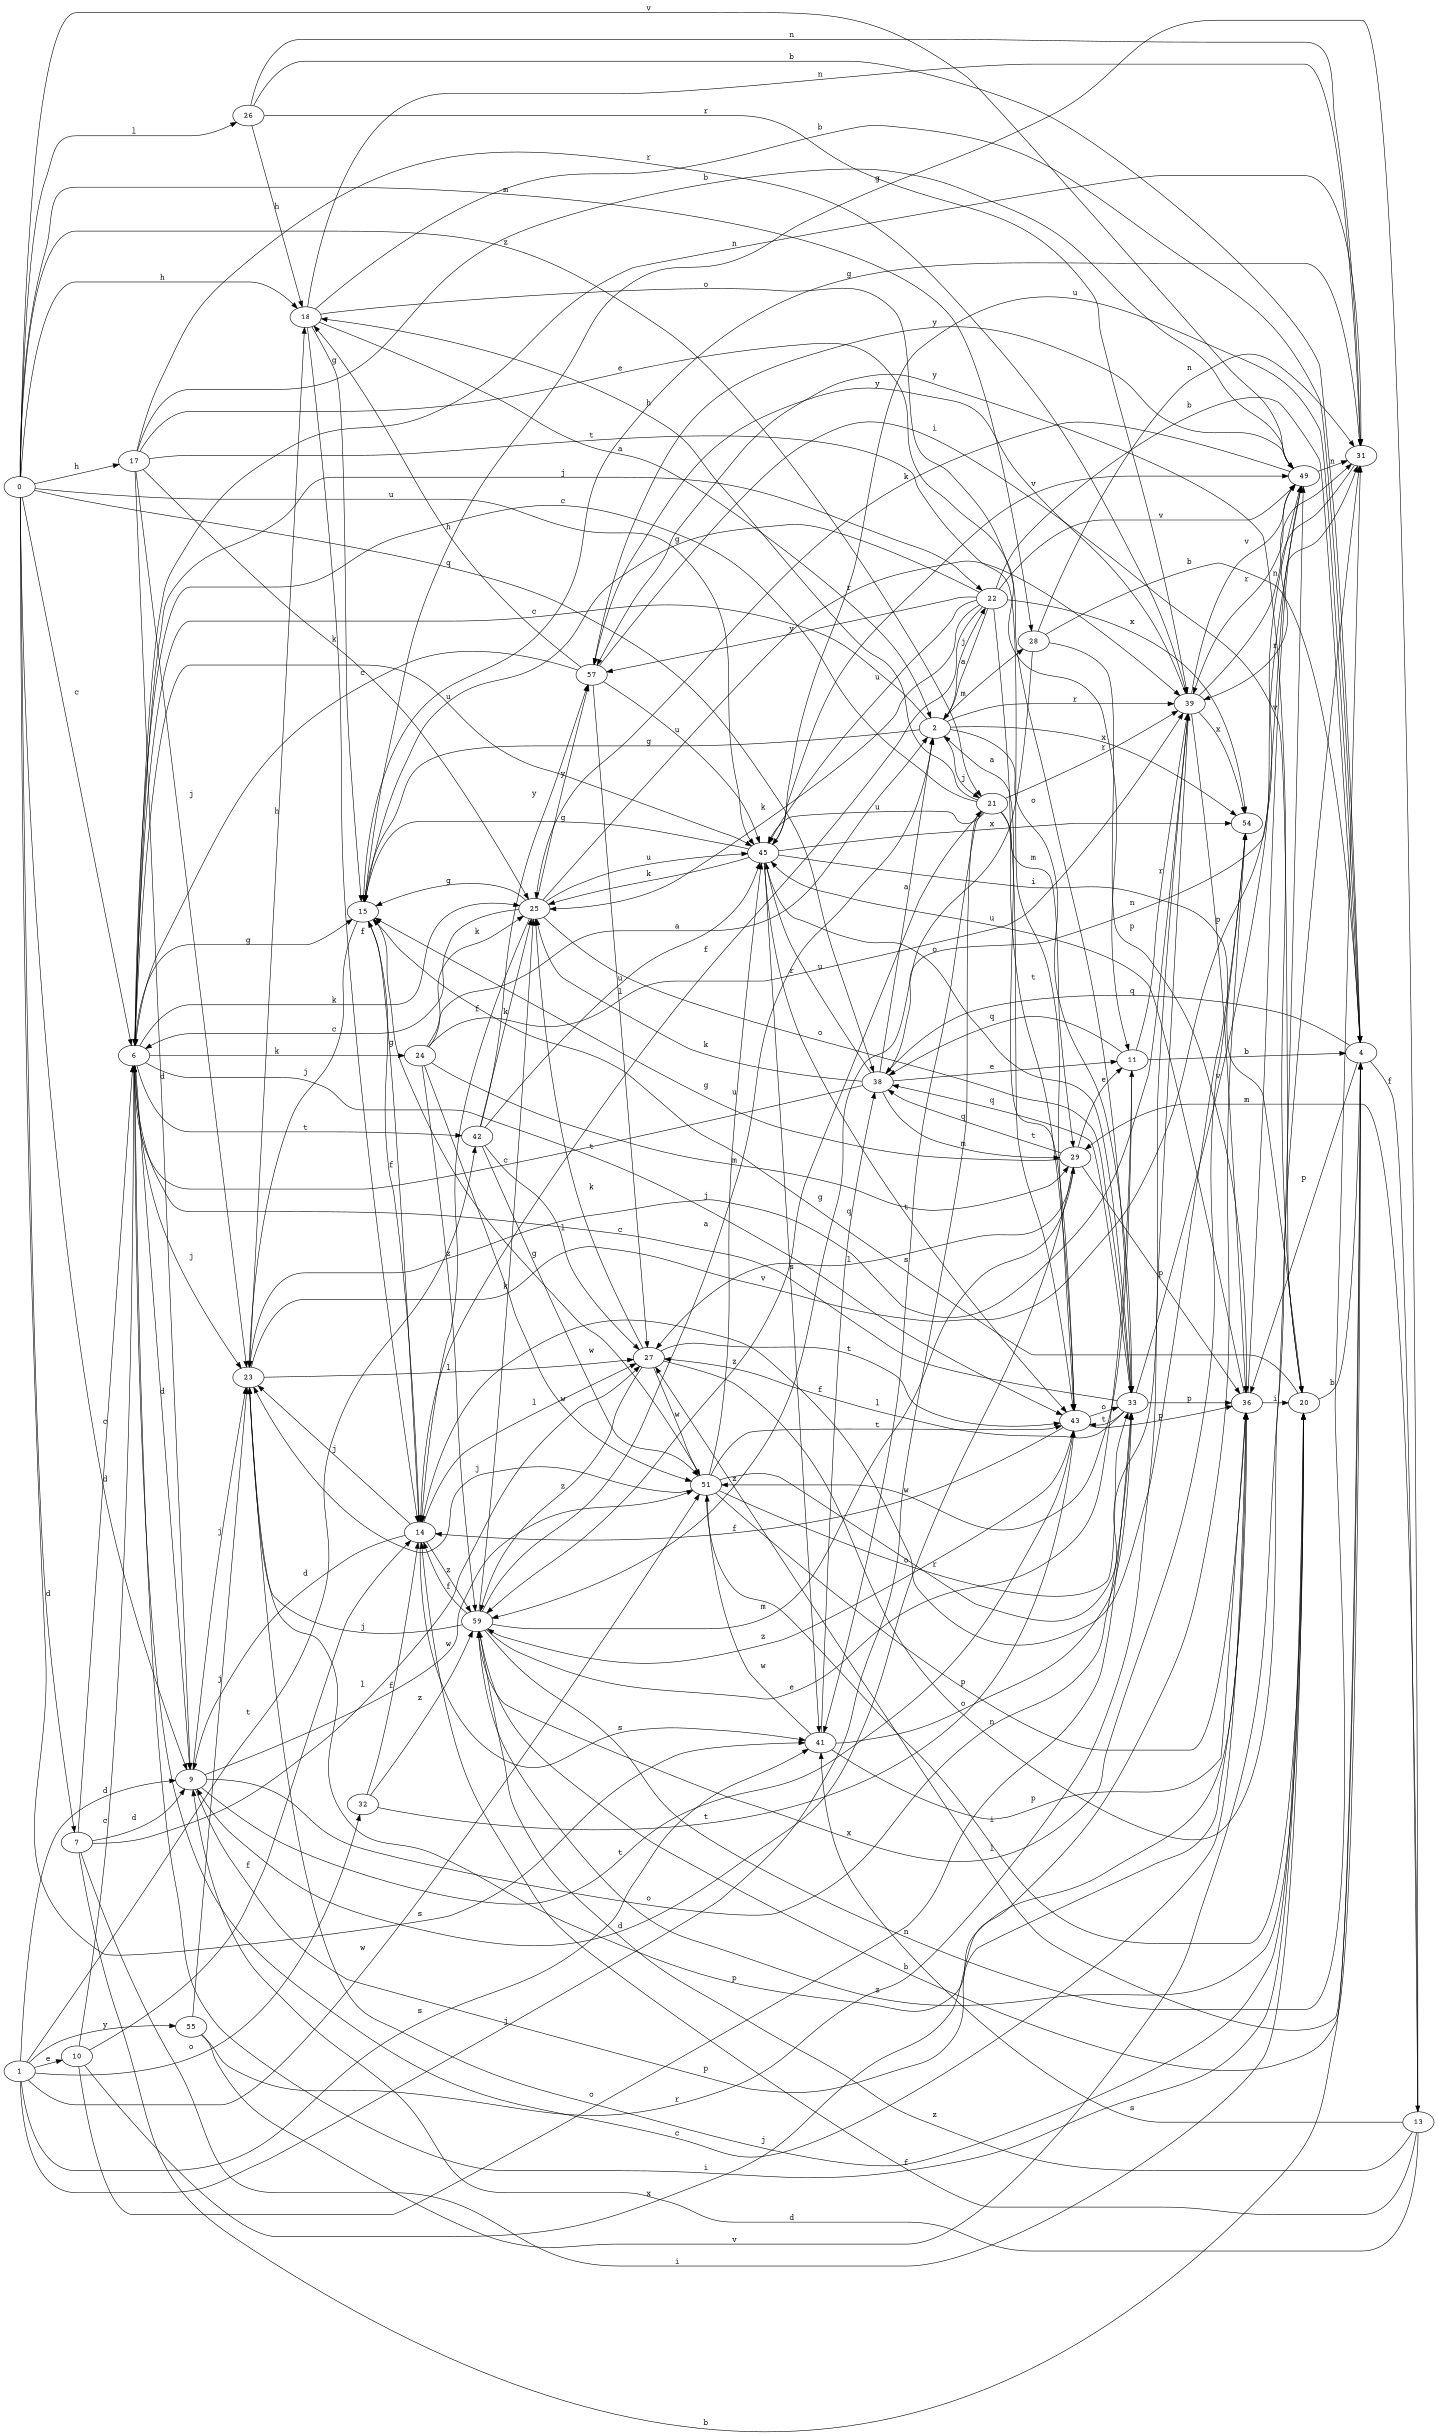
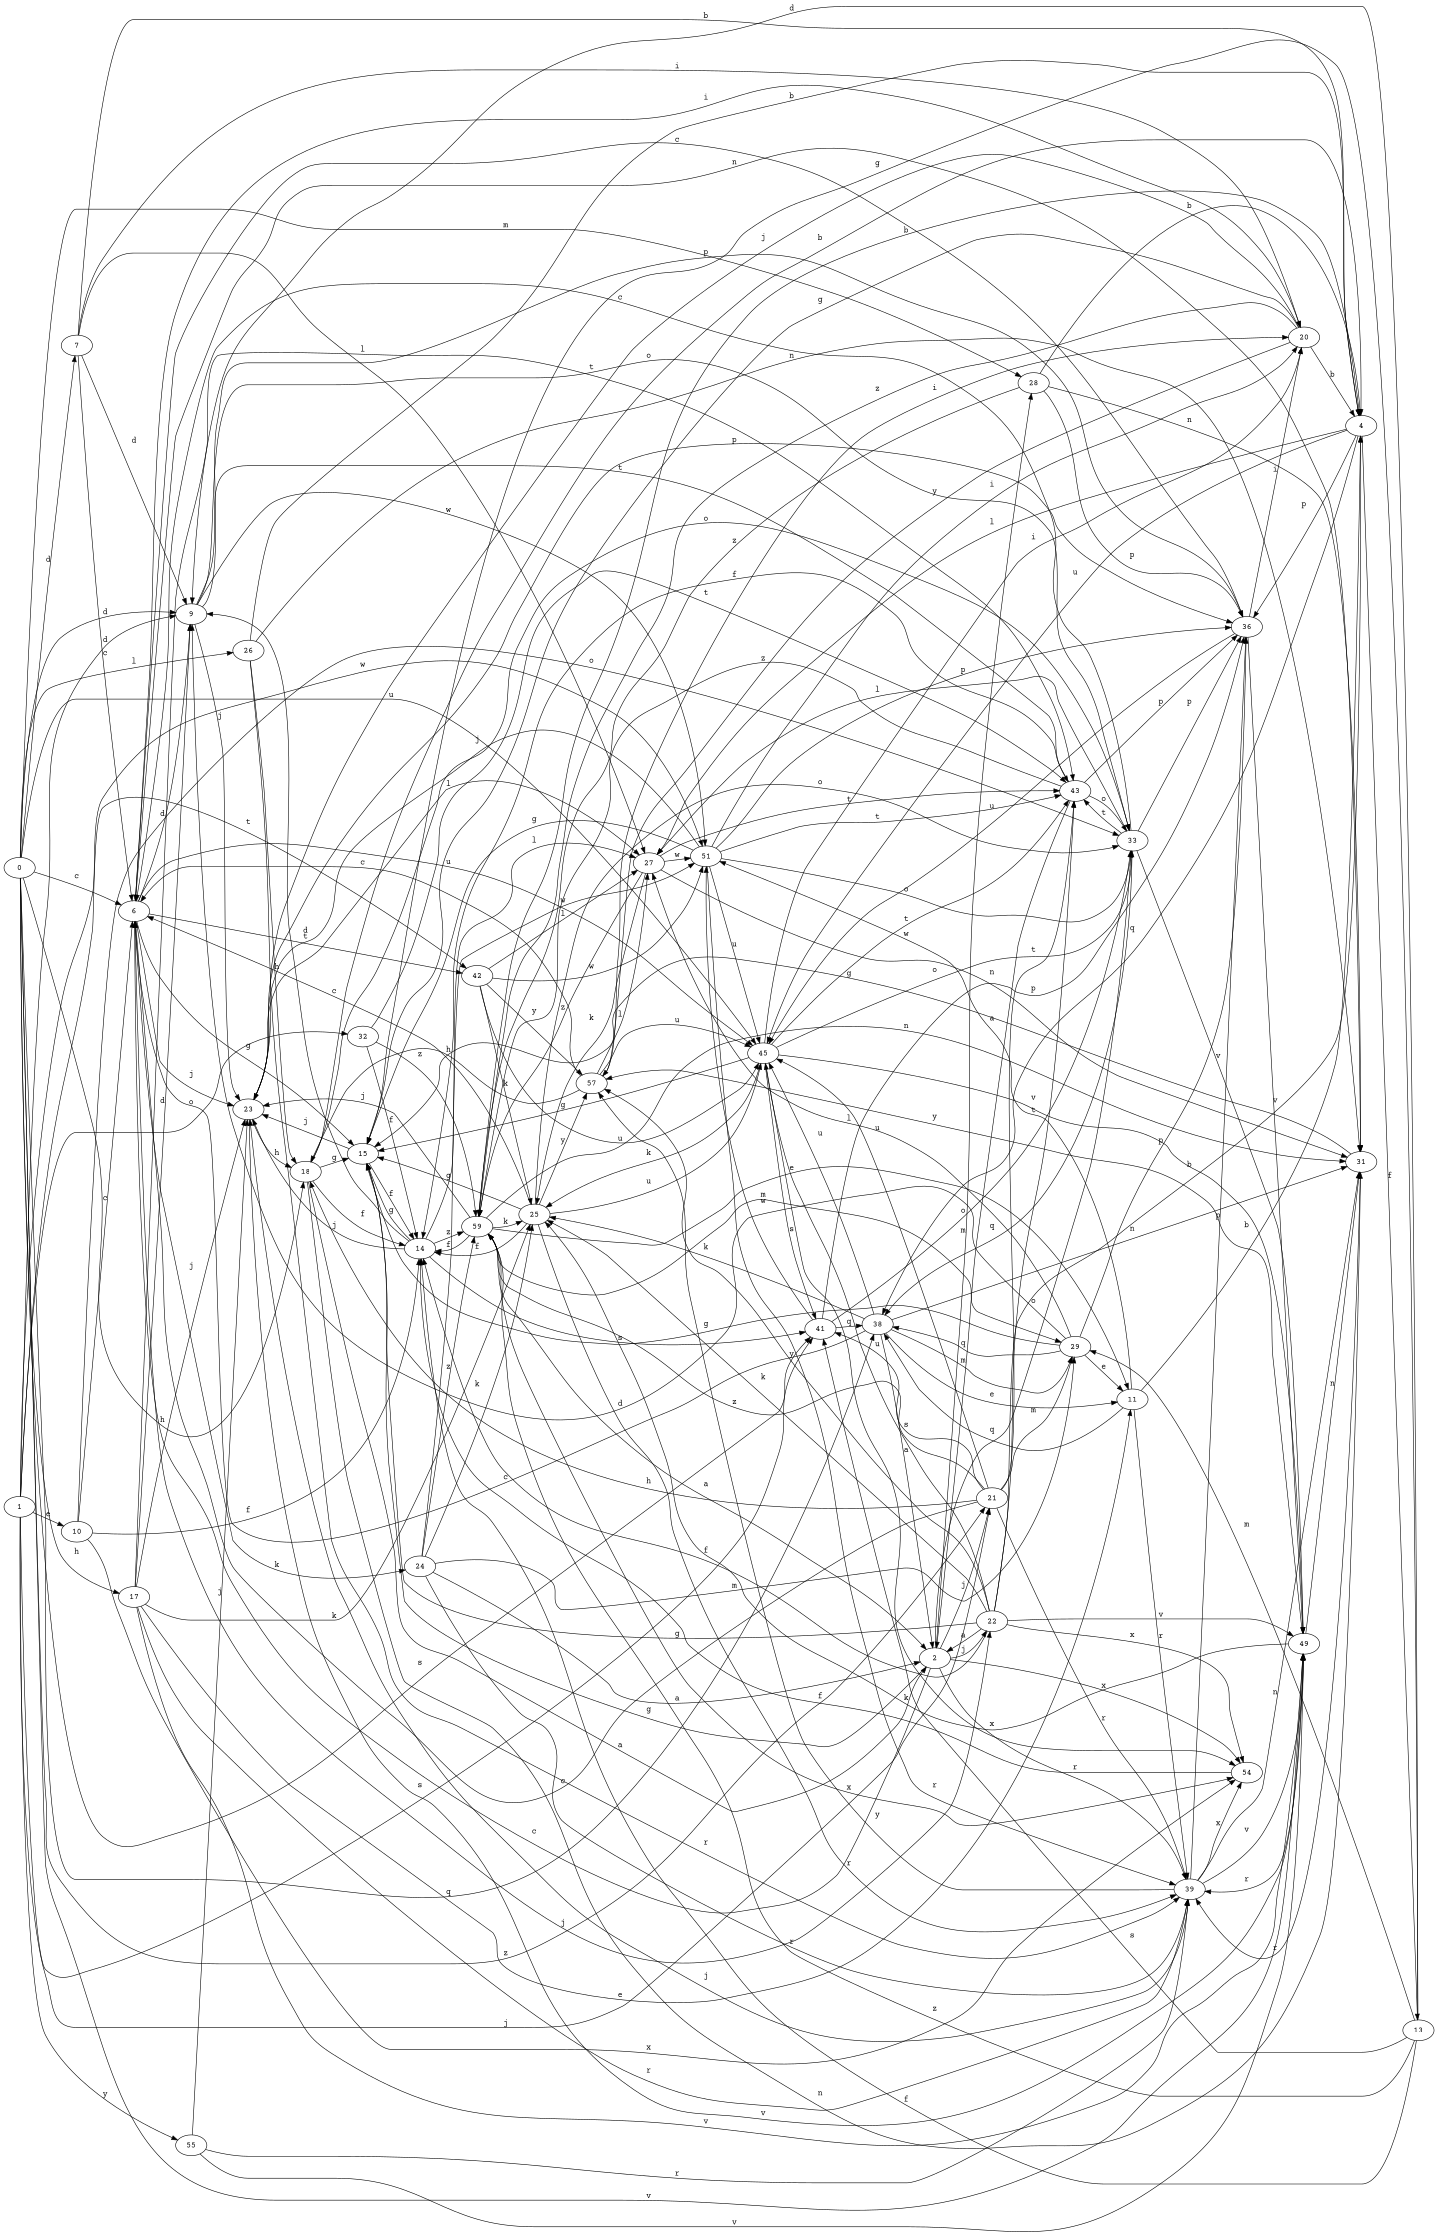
  strict digraph {
    fontname="Courier Prime"
    rankdir=LR
    node [fontname="Courier Prime"]
    edge [fontname="Courier Prime"]
    0
    6
    7
    9
    17
    18
    26
    28
    38
    41
    45
    49
    21
    42
    15
    22
    20
    23
    24
    25
    31
    43
    4
    27
    51
    33
    36
    39
    11
    2
    14
    59
    29
    54
    57
    1
    10
    32
    55
    13
    0 -> 6 [label=c]
    0 -> 7 [label=d]
    0 -> 9 [label=d]
    0 -> 17 [label=h]
    0 -> 18 [label=h]
    0 -> 26 [label=l]
    0 -> 28 [label=m]
    0 -> 38 [label=q]
    0 -> 41 [label=s]
    0 -> 45 [label=u]
    0 -> 49 [label=v]
    0 -> 21 [label=z]
    6 -> 9 [label=d]
    6 -> 45 [label=u]
    6 -> 42 [label=t]
    6 -> 15 [label=g]
    6 -> 22 [label=j]
    6 -> 20 [label=i]
    6 -> 23 [label=j]
    6 -> 24 [label=k]
-   6 -> 25 [label=k]
    6 -> 31 [label=n]
-   6 -> 43 [label=t]
    7 -> 6 [label=c]
    7 -> 9 [label=d]
    7 -> 20 [label=i]
    7 -> 4 [label=b]
    7 -> 27 [label=l]
    9 -> 23 [label=j]
    9 -> 43 [label=t]
    9 -> 51 [label=w]
    9 -> 33 [label=o]
    9 -> 36 [label=p]
    17 -> 9 [label=d]
-   17 -> 49 [label=b]
+   17 -> 49 [label=v]
    17 -> 23 [label=j]
    17 -> 25 [label=k]
    17 -> 43 [label=t]
    17 -> 39 [label=r]
    17 -> 11 [label=e]
    18 -> 15 [label=g]
    18 -> 31 [label=n]
    18 -> 4 [label=b]
    18 -> 33 [label=o]
    18 -> 2 [label=a]
    18 -> 14 [label=f]
    26 -> 18 [label=h]
    26 -> 31 [label=n]
    26 -> 4 [label=b]
    26 -> 39 [label=r]
    28 -> 31 [label=n]
    28 -> 4 [label=b]
    28 -> 36 [label=p]
    28 -> 59 [label=z]
    38 -> 6 [label=c]
    38 -> 45 [label=u]
    38 -> 25 [label=k]
    38 -> 31 [label=n]
    38 -> 11 [label=e]
    38 -> 2 [label=a]
    38 -> 29 [label=m]
    41 -> 38 [label=q]
    41 -> 51 [label=w]
    41 -> 33 [label=o]
    41 -> 36 [label=p]
    45 -> 41 [label=s]
    45 -> 49 [label=v]
    45 -> 15 [label=g]
    45 -> 20 [label=i]
    45 -> 25 [label=k]
    45 -> 43 [label=t]
    45 -> 33 [label=o]
    45 -> 54 [label=x]
    49 -> 25 [label=k]
    49 -> 31 [label=n]
    49 -> 39 [label=r]
    49 -> 57 [label=y]
    21 -> 6 [label=c]
    21 -> 18 [label=h]
    21 -> 41 [label=s]
    21 -> 45 [label=u]
    21 -> 43 [label=t]
    21 -> 39 [label=r]
    21 -> 59 [label=z]
    21 -> 29 [label=m]
    42 -> 45 [label=u]
    42 -> 25 [label=k]
    42 -> 27 [label=l]
    42 -> 51 [label=w]
    42 -> 57 [label=y]
    15 -> 23 [label=j]
    15 -> 14 [label=f]
    22 -> 45 [label=u]
    22 -> 49 [label=v]
    22 -> 15 [label=g]
    22 -> 25 [label=k]
    22 -> 43 [label=t]
    22 -> 4 [label=b]
    22 -> 2 [label=a]
    22 -> 14 [label=f]
    22 -> 54 [label=x]
    22 -> 57 [label=y]
    20 -> 15 [label=g]
    20 -> 23 [label=j]
    20 -> 4 [label=b]
    20 -> 59 [label=z]
    20 -> 57 [label=y]
    23 -> 18 [label=h]
    23 -> 49 [label=v]
    23 -> 27 [label=l]
    23 -> 36 [label=p]
    24 -> 25 [label=k]
    24 -> 51 [label=w]
    24 -> 39 [label=r]
    24 -> 2 [label=a]
    24 -> 59 [label=z]
    24 -> 29 [label=m]
    25 -> 6 [label=c]
    25 -> 45 [label=u]
    25 -> 15 [label=g]
    25 -> 33 [label=o]
    25 -> 39 [label=r]
    25 -> 14 [label=f]
    25 -> 57 [label=y]
    31 -> 15 [label=g]
    31 -> 39 [label=r]
    43 -> 33 [label=o]
    43 -> 36 [label=p]
    43 -> 2 [label=a]
    43 -> 14 [label=f]
    43 -> 59 [label=z]
    4 -> 38 [label=q]
    4 -> 45 [label=u]
    4 -> 27 [label=l]
    4 -> 36 [label=p]
    4 -> 13 [label=f]
    27 -> 25 [label=k]
    27 -> 31 [label=n]
    27 -> 43 [label=t]
    27 -> 51 [label=w]
    27 -> 59 [label=z]
    51 -> 45 [label=u]
    51 -> 15 [label=g]
    51 -> 20 [label=i]
    51 -> 23 [label=j]
    51 -> 43 [label=t]
    51 -> 33 [label=o]
    51 -> 36 [label=p]
    51 -> 39 [label=r]
    33 -> 6 [label=c]
    33 -> 38 [label=q]
    33 -> 49 [label=v]
    33 -> 43 [label=t]
    33 -> 27 [label=l]
    33 -> 36 [label=p]
    36 -> 6 [label=c]
    36 -> 45 [label=u]
    36 -> 49 [label=v]
    36 -> 20 [label=i]
    39 -> 49 [label=v]
    39 -> 23 [label=j]
    39 -> 31 [label=n]
    39 -> 36 [label=p]
    39 -> 54 [label=x]
    39 -> 57 [label=y]
    11 -> 38 [label=q]
    11 -> 4 [label=b]
    11 -> 51 [label=w]
    11 -> 39 [label=r]
    2 -> 6 [label=c]
    2 -> 28 [label=m]
    2 -> 21 [label=j]
    2 -> 15 [label=g]
    2 -> 22 [label=j]
    2 -> 33 [label=o]
    2 -> 39 [label=r]
    2 -> 54 [label=x]
    14 -> 9 [label=d]
    14 -> 41 [label=s]
    14 -> 15 [label=g]
    14 -> 23 [label=j]
    14 -> 27 [label=l]
    14 -> 59 [label=z]
    59 -> 23 [label=j]
    59 -> 25 [label=k]
    59 -> 31 [label=n]
    59 -> 4 [label=b]
    59 -> 11 [label=e]
    59 -> 2 [label=a]
    59 -> 14 [label=f]
    59 -> 29 [label=m]
    59 -> 54 [label=x]
    29 -> 9 [label=d]
    29 -> 38 [label=q]
    29 -> 15 [label=g]
    29 -> 27 [label=l]
    29 -> 36 [label=p]
    29 -> 11 [label=e]
    54 -> 14 [label=f]
    57 -> 6 [label=c]
    57 -> 18 [label=h]
    57 -> 45 [label=u]
    57 -> 20 [label=i]
    57 -> 27 [label=l]
    1 -> 9 [label=d]
    1 -> 41 [label=s]
    1 -> 21 [label=j]
    1 -> 42 [label=t]
    1 -> 51 [label=w]
    1 -> 10 [label=e]
    1 -> 32 [label=o]
    1 -> 55 [label=y]
    10 -> 6 [label=c]
    10 -> 33 [label=o]
    10 -> 14 [label=f]
    10 -> 54 [label=x]
    32 -> 43 [label=t]
    32 -> 14 [label=f]
    32 -> 59 [label=z]
    55 -> 49 [label=v]
    55 -> 23 [label=j]
    55 -> 39 [label=r]
    13 -> 9 [label=d]
    13 -> 41 [label=s]
    13 -> 15 [label=g]
    13 -> 14 [label=f]
    13 -> 59 [label=z]
    13 -> 29 [label=m]
  }
